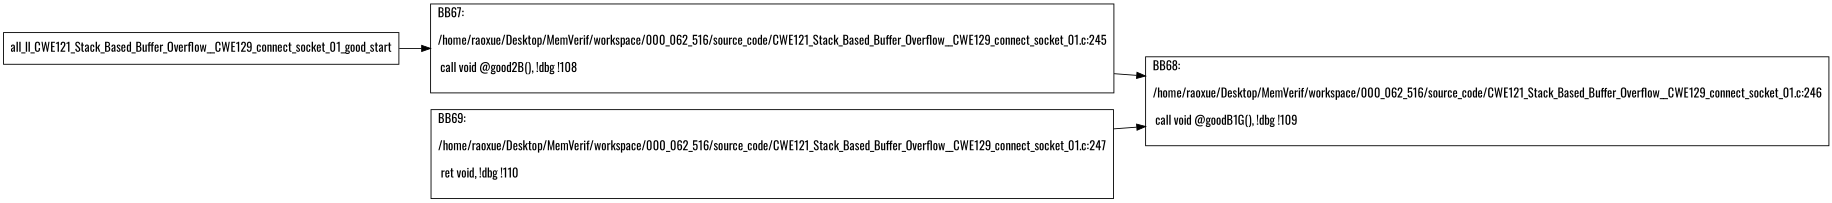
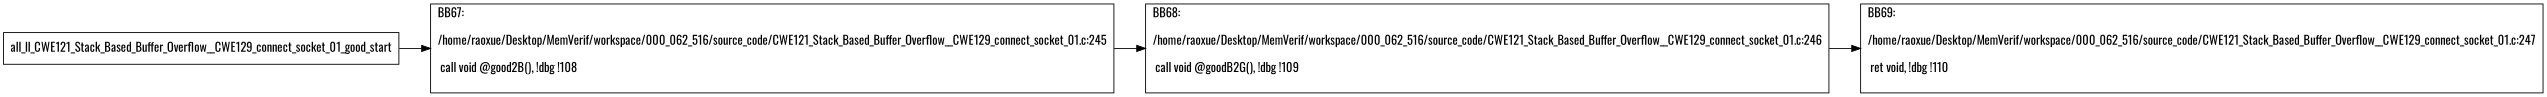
  digraph {
    fontname=Oswald
    rankdir=LR
    node [fontname=Oswald shape=record]
    edge [fontname=Oswald]
    n1 [label="{all_ll_CWE121_Stack_Based_Buffer_Overflow__CWE129_connect_socket_01_good_start}"]
    n2 [label="{BB67:\l\l/home/raoxue/Desktop/MemVerif/workspace/000_062_516/source_code/CWE121_Stack_Based_Buffer_Overflow__CWE129_connect_socket_01.c:245\l\n  call void @good2B(), !dbg !108\l\n}"]
-   n3 [label="{BB68:\l\l/home/raoxue/Desktop/MemVerif/workspace/000_062_516/source_code/CWE121_Stack_Based_Buffer_Overflow__CWE129_connect_socket_01.c:246\l\n  call void @goodB1G(), !dbg !109\l\n}"]
+   n3 [label="{BB68:\l\l/home/raoxue/Desktop/MemVerif/workspace/000_062_516/source_code/CWE121_Stack_Based_Buffer_Overflow__CWE129_connect_socket_01.c:246\l\n  call void @goodB2G(), !dbg !109\l\n}"]
    n4 [label="{BB69:\l\l/home/raoxue/Desktop/MemVerif/workspace/000_062_516/source_code/CWE121_Stack_Based_Buffer_Overflow__CWE129_connect_socket_01.c:247\l\n  ret void, !dbg !110\l\n}"]
    n1 -> n2
    n2 -> n3
-   n4 -> n3
+   n3 -> n4
  }
